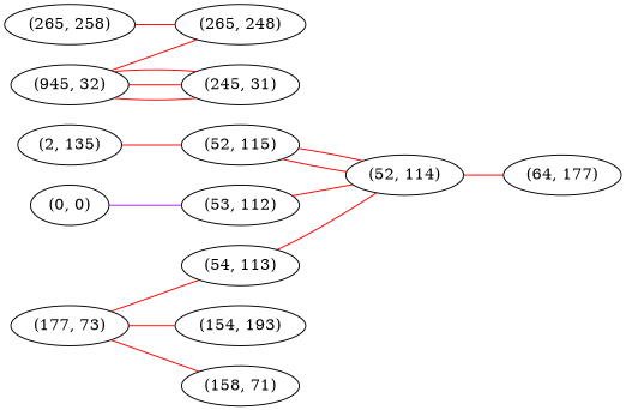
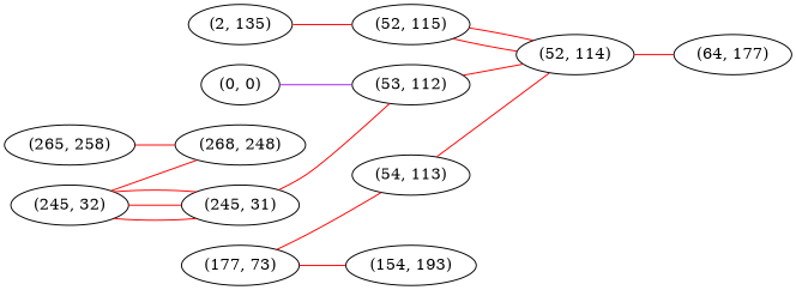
  graph {
    rankdir=LR
    edge [color=red weight=1]
    "(2, 135)"
    "(52, 115)"
    "(52, 114)"
    n4 [label="(265, 258)"]
-   "(265, 248)"
+   "(265, 248)" [label="(268, 248)"]
    "(0, 0)"
    "(53, 112)"
    "(64, 177)"
-   "(245, 32)" [label="(945, 32)"]
+   "(245, 32)"
    "(245, 31)"
    n11 [label="(177, 73)"]
    "(54, 113)"
    "(154, 193)"
-   "(158, 71)"
    "(2, 135)" -- "(52, 115)"
    "(52, 115)" -- "(52, 114)"
    "(52, 115)" -- "(52, 114)"
    "(52, 114)" -- "(64, 177)"
    n4 -- "(265, 248)"
    "(0, 0)" -- "(53, 112)" [color=purple weight=4]
    "(53, 112)" -- "(52, 114)"
    "(245, 32)" -- "(265, 248)"
    "(245, 32)" -- "(245, 31)"
    "(245, 32)" -- "(245, 31)"
    "(245, 32)" -- "(245, 31)"
+   "(245, 31)" -- "(53, 112)"
    n11 -- "(54, 113)"
    n11 -- "(154, 193)"
-   n11 -- "(158, 71)"
    "(54, 113)" -- "(52, 114)"
  }
